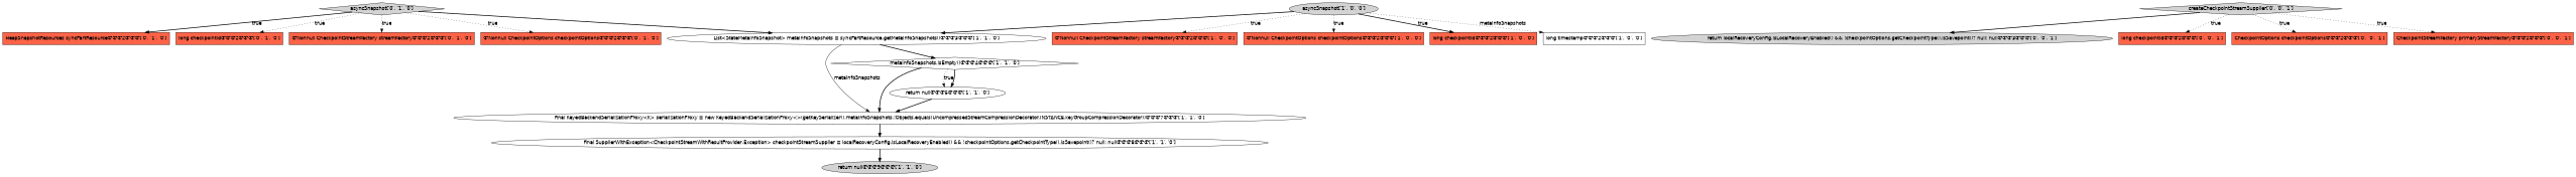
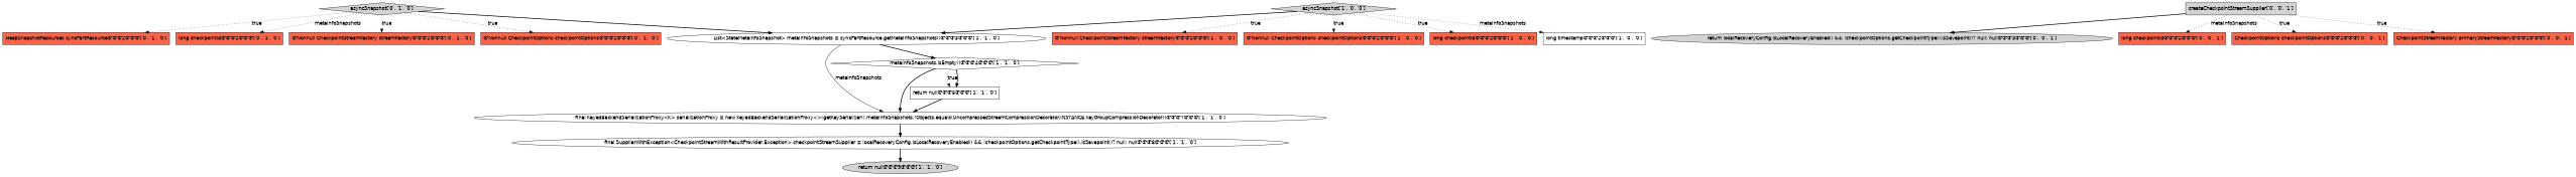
  digraph {
    fontname="DejaVu Sans"
    node [fillcolor=tomato fontname="DejaVu Sans" shape=box style=filled]
    edge [fontname="DejaVu Sans" style=dotted]
    n1 [label="HeapSnapshotResources syncPartResource@@@2@@@['0', '1', '0']"]
    n2 [fillcolor=lightgray label="return localRecoveryConfig.isLocalRecoveryEnabled() && !checkpointOptions.getCheckpointType().isSavepoint()? null: null@@@3@@@['0', '0', '1']" shape=ellipse]
    n3 [label="@Nonnull CheckpointStreamFactory streamFactory@@@2@@@['1', '0', '0']"]
    n4 [label="@Nonnull CheckpointOptions checkpointOptions@@@2@@@['1', '0', '0']"]
    n5 [label="long checkpointId@@@2@@@['0', '0', '1']"]
    n6 [fillcolor=lightgray label="asyncSnapshot['0', '1', '0']" shape=diamond]
    n7 [label="long checkpointId@@@2@@@['0', '1', '0']"]
    n8 [label="@Nonnull CheckpointStreamFactory streamFactory@@@2@@@['0', '1', '0']"]
    n9 [label="@Nonnull CheckpointOptions checkpointOptions@@@2@@@['0', '1', '0']"]
    n10 [fillcolor=white label="List<StateMetaInfoSnapshot> metaInfoSnapshots = syncPartResource.getMetaInfoSnapshots()@@@3@@@['1', '1', '0']" shape=ellipse]
    n11 [fillcolor=white label="final KeyedBackendSerializationProxy<K> serializationProxy = new KeyedBackendSerializationProxy<>(getKeySerializer(),metaInfoSnapshots,!Objects.equals(UncompressedStreamCompressionDecorator.INSTANCE,keyGroupCompressionDecorator))@@@7@@@['1', '1', '0']" shape=ellipse]
    n12 [fillcolor=white label="metaInfoSnapshots.isEmpty()@@@4@@@['1', '1', '0']" shape=diamond]
-   n13 [fillcolor=lightgray label="asyncSnapshot['1', '0', '0']" shape=ellipse]
+   n13 [fillcolor=lightgray label="asyncSnapshot['1', '0', '0']" shape=diamond]
    n14 [label="long checkpointId@@@2@@@['1', '0', '0']"]
    n15 [fillcolor=white label="long timestamp@@@2@@@['1', '0', '0']"]
    n16 [label="CheckpointOptions checkpointOptions@@@2@@@['0', '0', '1']"]
-   n17 [fillcolor=white label="return null@@@5@@@['1', '1', '0']" shape=ellipse]
+   n17 [fillcolor=white label="return null@@@5@@@['1', '1', '0']"]
    n18 [fillcolor=white label="final SupplierWithException<CheckpointStreamWithResultProvider,Exception> checkpointStreamSupplier = localRecoveryConfig.isLocalRecoveryEnabled() && !checkpointOptions.getCheckpointType().isSavepoint()? null: null@@@8@@@['1', '1', '0']" shape=ellipse]
    n19 [fillcolor=lightgray label="return null@@@9@@@['1', '1', '0']" shape=ellipse]
    n20 [label="CheckpointStreamFactory primaryStreamFactory@@@2@@@['0', '0', '1']"]
-   n21 [fillcolor=lightgray label="createCheckpointStreamSupplier['0', '0', '1']" shape=diamond]
-   n6 -> n1 [label=true style=bold]
-   n6 -> n7 [label=true]
+   n21 [fillcolor=lightgray label="createCheckpointStreamSupplier['0', '0', '1']"]
+   n6 -> n1 [label=true]
+   n6 -> n7 [label=metaInfoSnapshots]
    n6 -> n8 [label=true]
    n6 -> n9 [label=true]
    n6 -> n10 [style=bold]
    n10 -> n11 [label=metaInfoSnapshots style=solid]
    n10 -> n12 [style=bold]
    n11 -> n18 [style=bold]
    n12 -> n11 [style=bold]
    n12 -> n17 [label=true]
    n12 -> n17 [style=bold]
    n13 -> n3 [label=true]
    n13 -> n4 [label=true]
    n13 -> n10 [style=bold]
-   n13 -> n14 [label=true style=bold]
+   n13 -> n14 [label=true]
    n13 -> n15 [label=metaInfoSnapshots]
    n17 -> n11 [style=bold]
    n18 -> n19 [style=bold]
    n21 -> n2 [style=bold]
-   n21 -> n5 [label=true]
+   n21 -> n5 [label=metaInfoSnapshots]
    n21 -> n16 [label=true]
    n21 -> n20 [label=true]
  }
